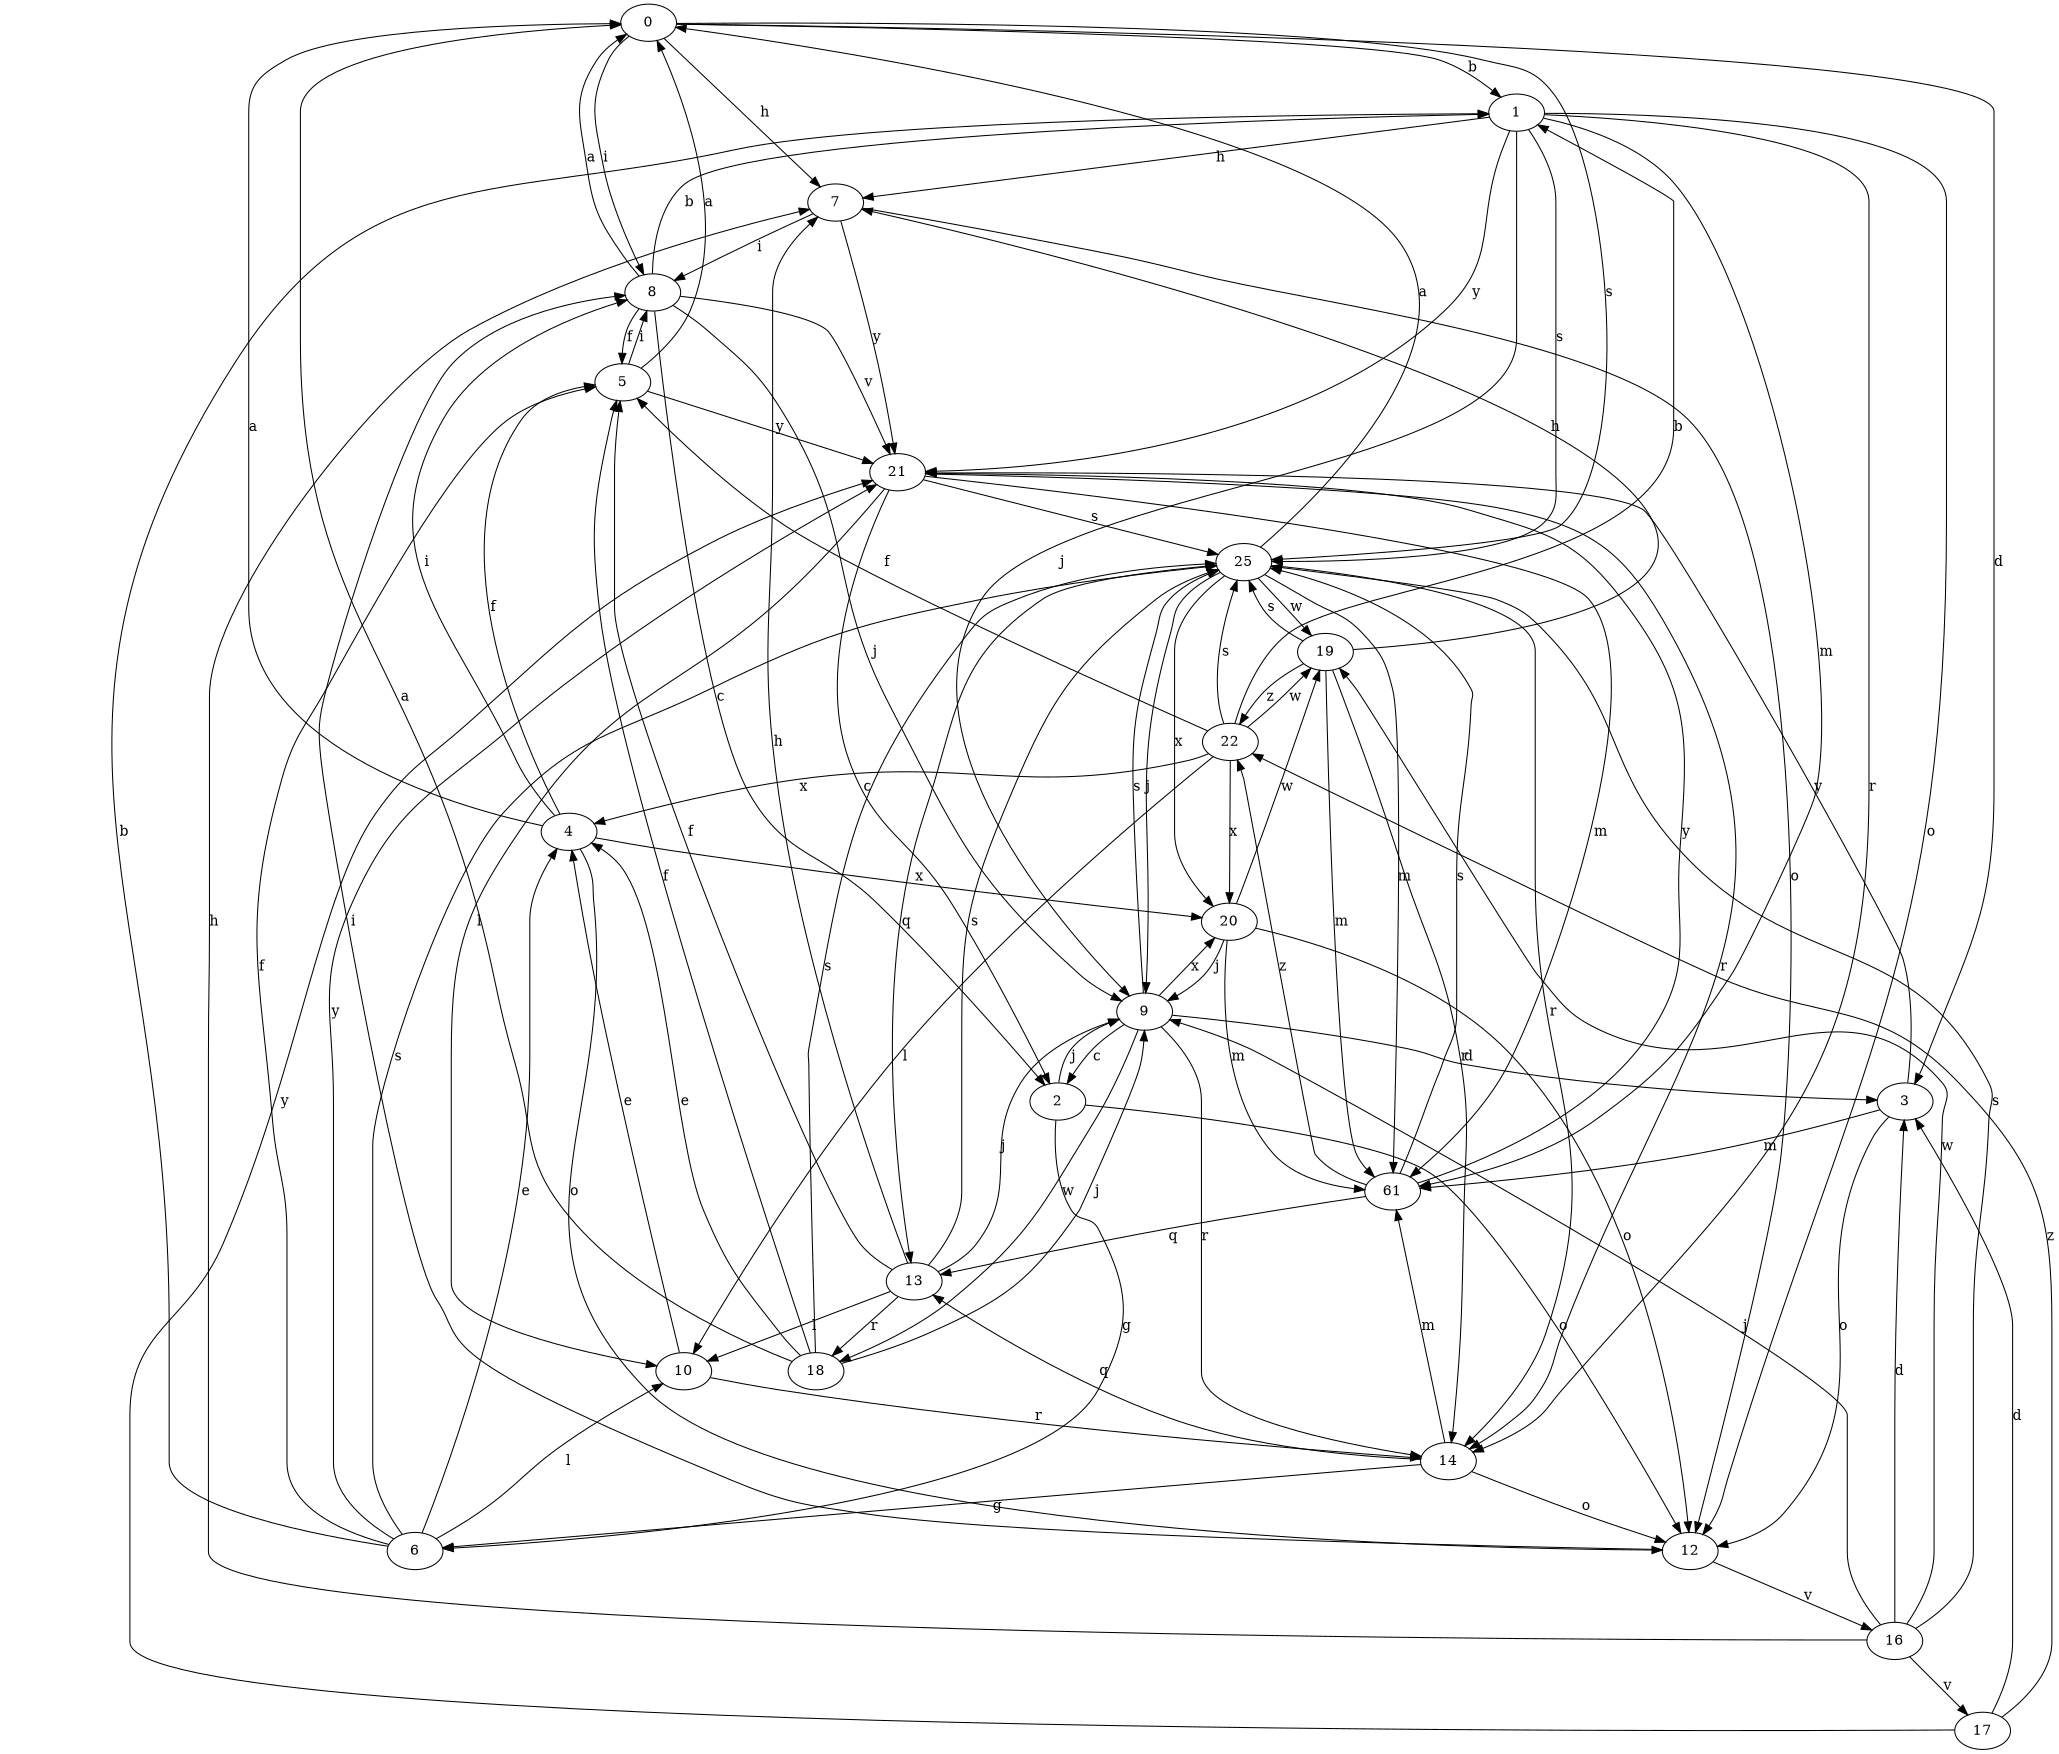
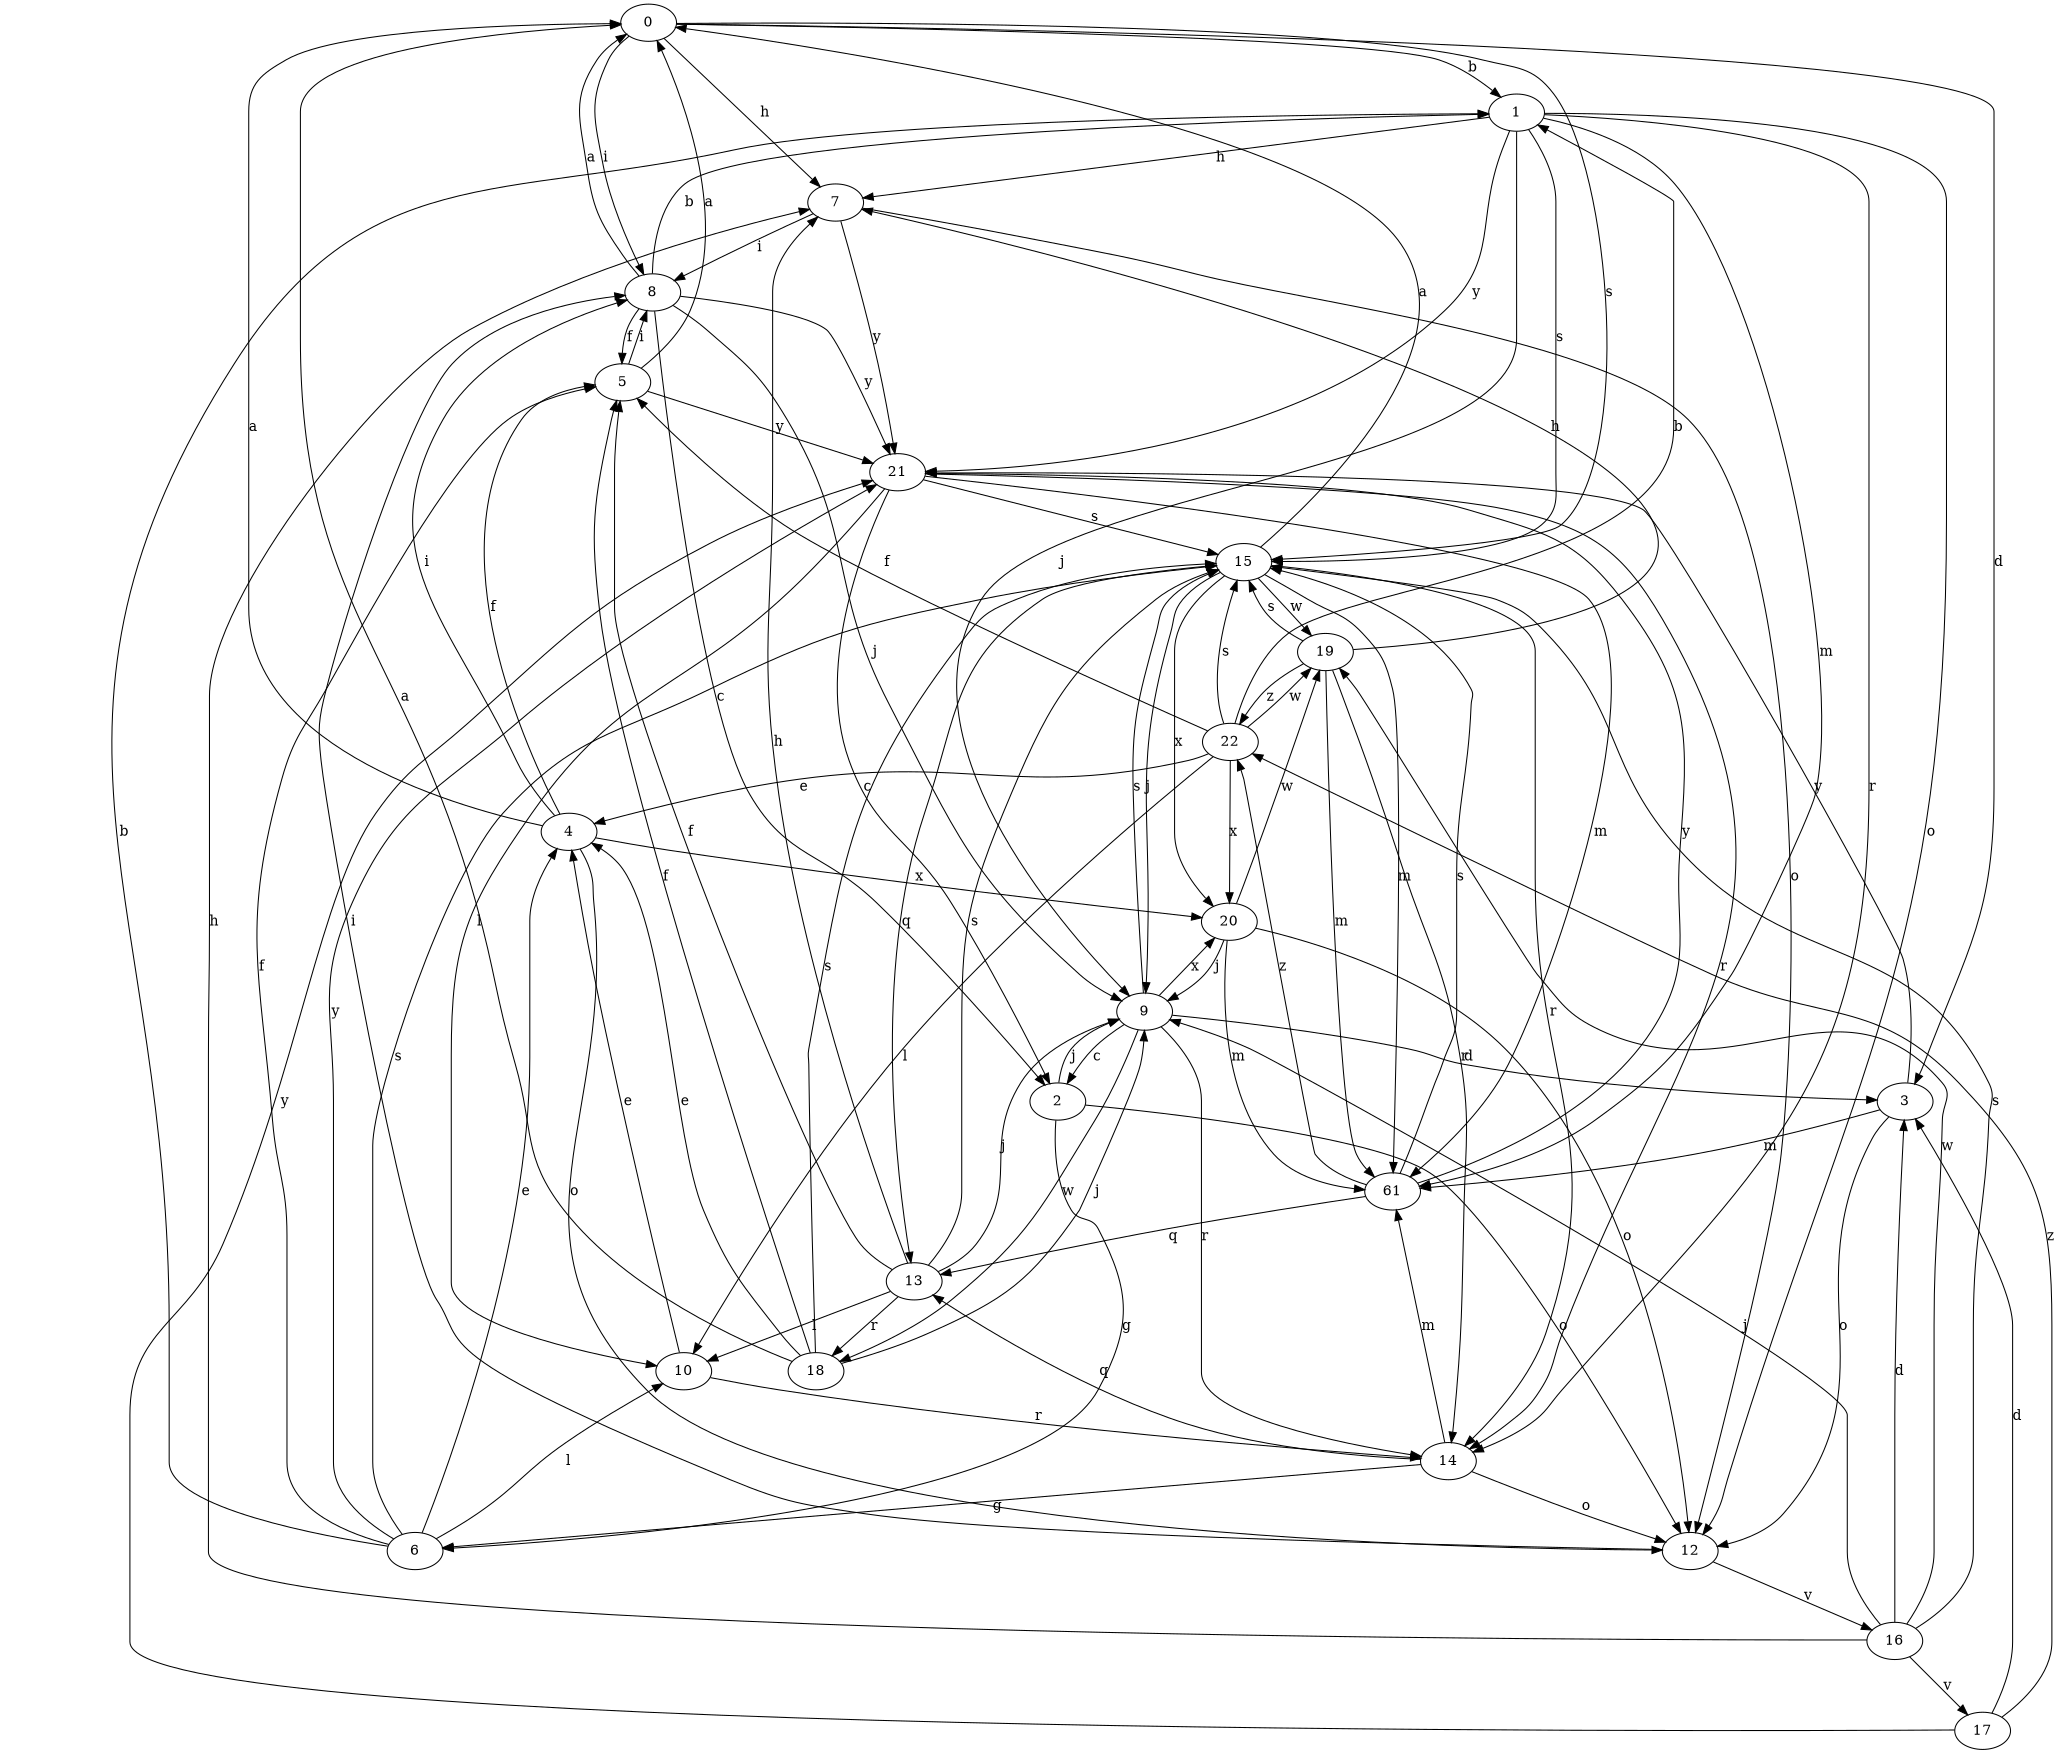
  strict digraph {
    0
    1
    3
    7
    8
-   15 [label=25]
+   15
    9
    n8 [label=61]
    12
    14
    21
    2
    5
    20
    13
    19
    18
    22
    16
    6
    10
    4
    17
    0 -> 1 [label=b]
    0 -> 3 [label=d]
    0 -> 7 [label=h]
    0 -> 8 [label=i]
    0 -> 15 [label=s]
    1 -> 7 [label=h]
    1 -> 15 [label=s]
    1 -> 9 [label=j]
    1 -> n8 [label=m]
    1 -> 12 [label=o]
    1 -> 14 [label=r]
    1 -> 21 [label=y]
    3 -> n8 [label=m]
    3 -> 12 [label=o]
    3 -> 21 [label=y]
    7 -> 8 [label=i]
    7 -> 12 [label=o]
    7 -> 21 [label=y]
    8 -> 0 [label=a]
    8 -> 1 [label=b]
    8 -> 9 [label=j]
-   8 -> 21 [label=v]
+   8 -> 21 [label=y]
    8 -> 2 [label=c]
    8 -> 5 [label=f]
    15 -> 0 [label=a]
    15 -> 9 [label=j]
    15 -> n8 [label=m]
    15 -> 14 [label=r]
    15 -> 20 [label=x]
    15 -> 13 [label=q]
    15 -> 19 [label=w]
    9 -> 3 [label=d]
    9 -> 15 [label=s]
    9 -> 14 [label=r]
    9 -> 2 [label=c]
    9 -> 20 [label=x]
    9 -> 18 [label=w]
    n8 -> 15 [label=s]
    n8 -> 21 [label=y]
    n8 -> 13 [label=q]
    n8 -> 22 [label=z]
    12 -> 8 [label=i]
    12 -> 16 [label=v]
    14 -> n8 [label=m]
    14 -> 12 [label=o]
    14 -> 13 [label=q]
    14 -> 6 [label=g]
    21 -> 15 [label=s]
    21 -> n8 [label=m]
    21 -> 14 [label=r]
    21 -> 2 [label=c]
    21 -> 10 [label=l]
    2 -> 9 [label=j]
    2 -> 12 [label=o]
    2 -> 6 [label=g]
    5 -> 0 [label=a]
    5 -> 8 [label=i]
    5 -> 21 [label=y]
    20 -> 9 [label=j]
    20 -> n8 [label=m]
    20 -> 12 [label=o]
    20 -> 19 [label=w]
    13 -> 7 [label=h]
    13 -> 15 [label=s]
    13 -> 9 [label=j]
    13 -> 5 [label=f]
    13 -> 18 [label=r]
    13 -> 10 [label=l]
    19 -> 7 [label=h]
    19 -> 15 [label=s]
    19 -> n8 [label=m]
    19 -> 14 [label=r]
    19 -> 22 [label=z]
    18 -> 0 [label=a]
    18 -> 15 [label=s]
    18 -> 9 [label=j]
    18 -> 5 [label=f]
    18 -> 4 [label=e]
    22 -> 1 [label=b]
    22 -> 15 [label=s]
    22 -> 5 [label=f]
    22 -> 20 [label=x]
    22 -> 19 [label=w]
    22 -> 10 [label=l]
-   22 -> 4 [label=x]
+   22 -> 4 [label=e]
    16 -> 3 [label=d]
    16 -> 7 [label=h]
    16 -> 15 [label=s]
    16 -> 9 [label=j]
    16 -> 19 [label=w]
    16 -> 17 [label=v]
    6 -> 1 [label=b]
    6 -> 15 [label=s]
    6 -> 21 [label=y]
    6 -> 5 [label=f]
    6 -> 10 [label=l]
    6 -> 4 [label=e]
    10 -> 14 [label=r]
    10 -> 4 [label=e]
    4 -> 0 [label=a]
    4 -> 8 [label=i]
    4 -> 12 [label=o]
    4 -> 5 [label=f]
    4 -> 20 [label=x]
    17 -> 3 [label=d]
    17 -> 21 [label=y]
    17 -> 22 [label=z]
  }
